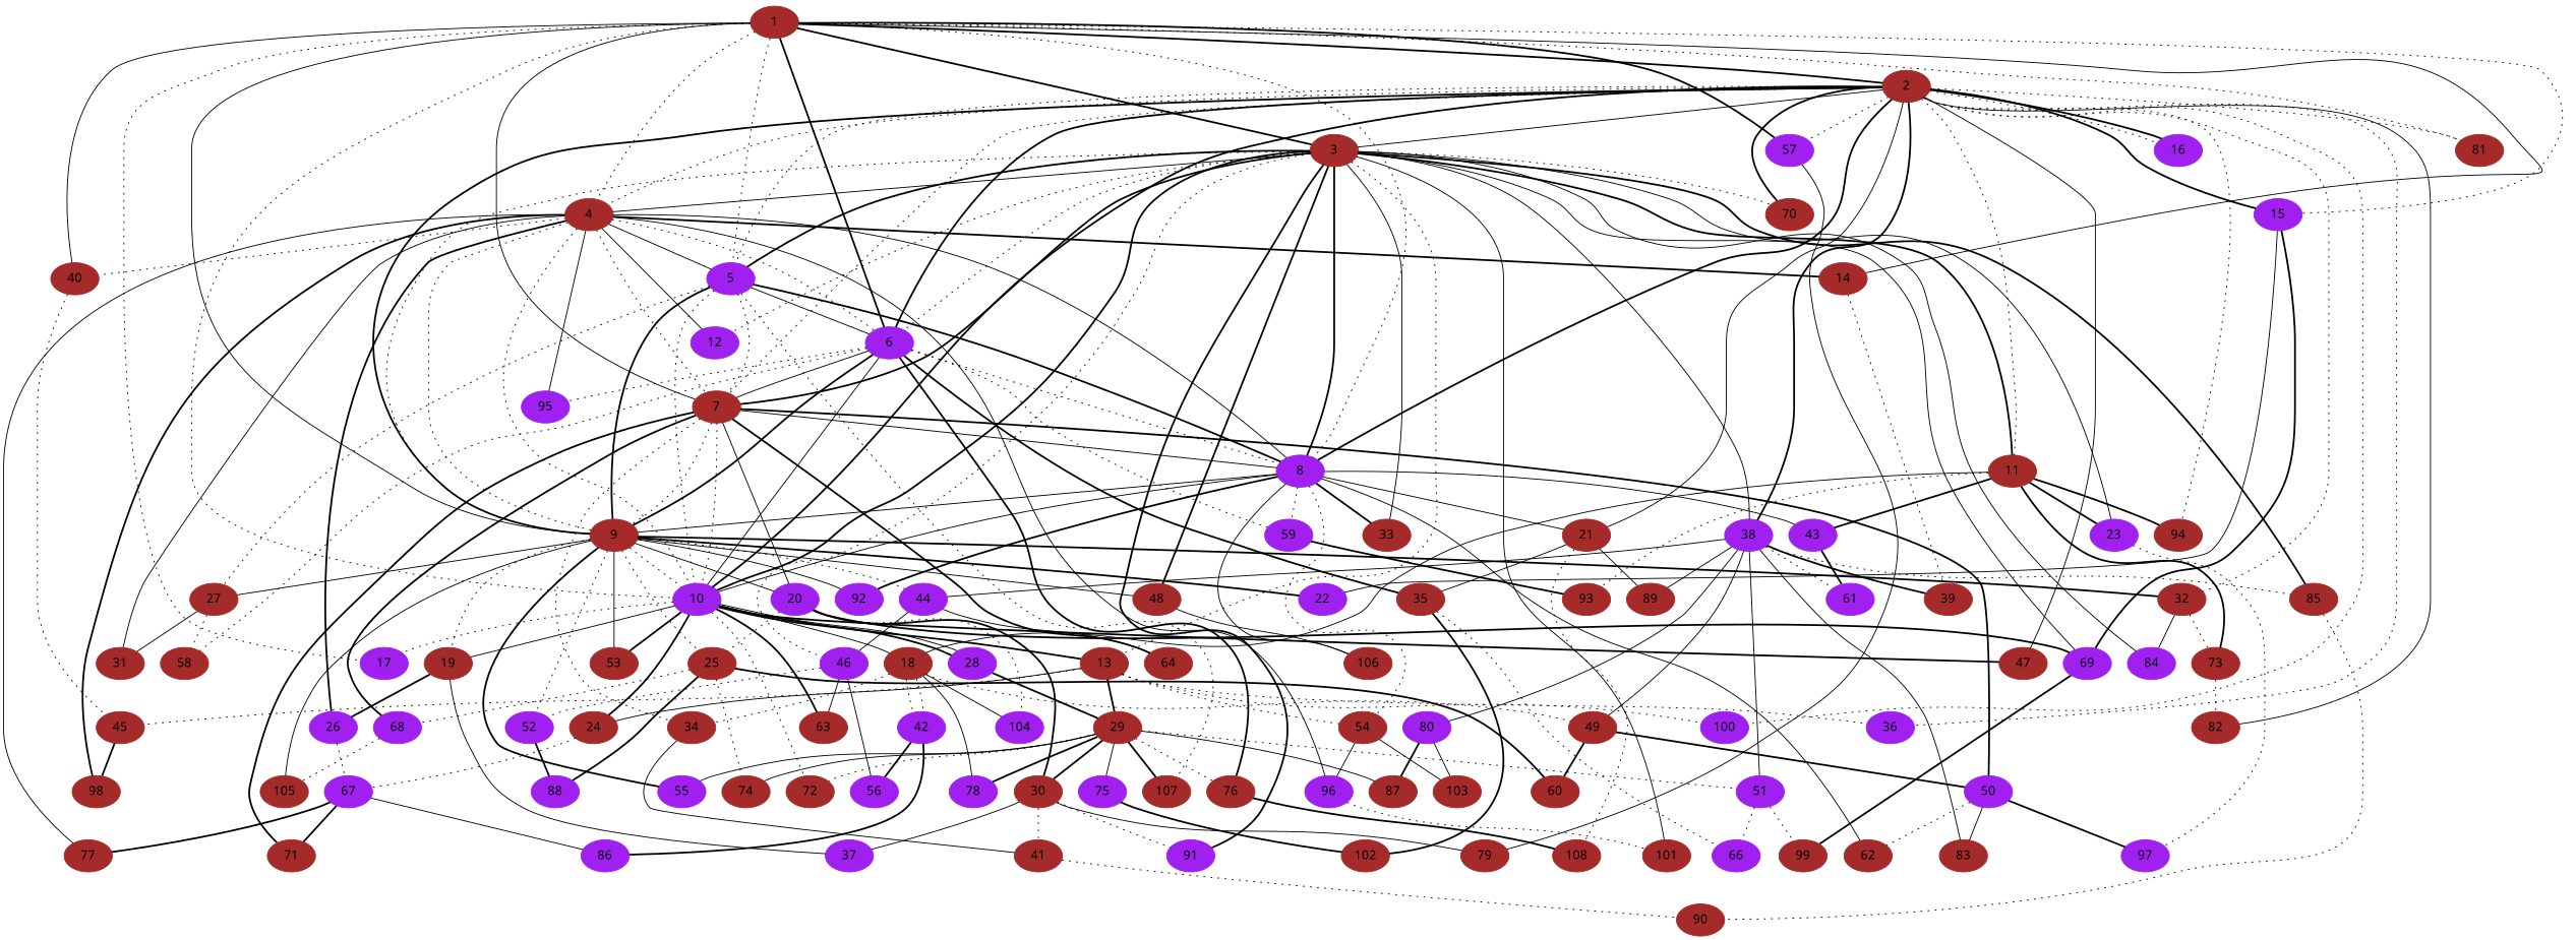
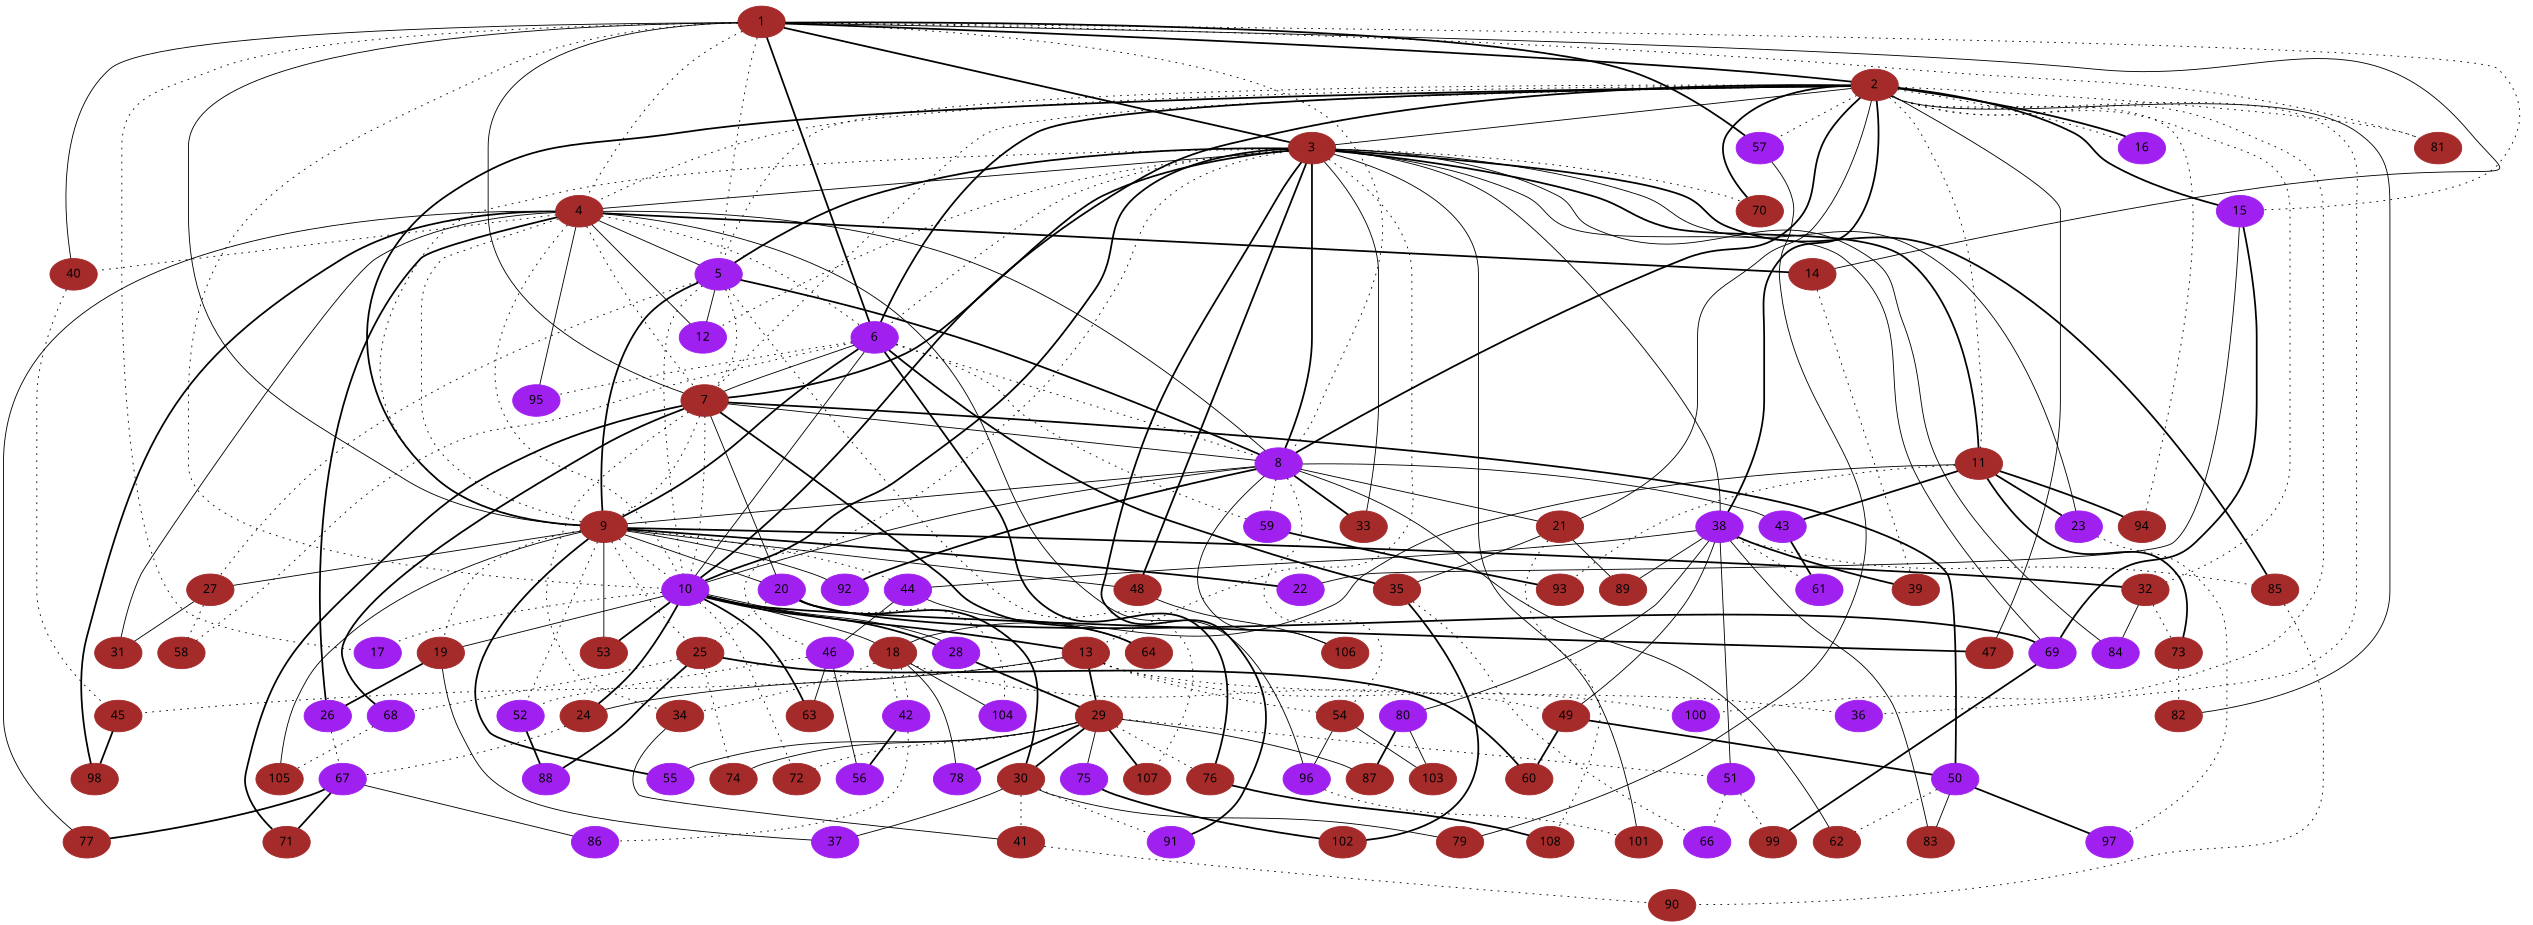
  graph {
    fontname="Noto Sans"
    node [color=brown fontname="Noto Sans" style=filled]
    edge [fontname="Noto Sans" style=dotted]
    1
    2
    3
    4
    5 [color=purple]
    6 [color=purple]
    7
    8 [color=purple]
    9
    10 [color=purple]
    14
    15 [color=purple]
    17 [color=purple]
    40
    57 [color=purple]
    81
    11
    16 [color=purple]
    21
    32
    36 [color=purple]
    38 [color=purple]
    47
    70
    82
    94
    100 [color=purple]
    12 [color=purple]
    13
    23 [color=purple]
    33
    46 [color=purple]
    48
    69 [color=purple]
    84 [color=purple]
    85
    91 [color=purple]
    101
    26 [color=purple]
    31
    77
    95 [color=purple]
    96 [color=purple]
    98
    27
    107
    35
    58
    59 [color=purple]
    76
    20 [color=purple]
    34
    50 [color=purple]
    64
    68 [color=purple]
    71
    43 [color=purple]
    54
    62
    92 [color=purple]
    106
    19
    22 [color=purple]
    25
    44 [color=purple]
    52 [color=purple]
    53
    55 [color=purple]
    105
    18
    24
    28 [color=purple]
    63
    72
    39
    45
    79
    73
    93
    89
    108
    80 [color=purple]
    49
    51 [color=purple]
    61 [color=purple]
    83
    29
    97 [color=purple]
    56 [color=purple]
    99
    90
    67 [color=purple]
    66 [color=purple]
    102
    104 [color=purple]
    30
    41
    103
    37 [color=purple]
    60
    74
    88 [color=purple]
    42 [color=purple]
    78 [color=purple]
    75 [color=purple]
    87
    86 [color=purple]
    1 -- 2 [style=bold]
    1 -- 3 [style=bold]
    1 -- 4
    1 -- 5
    1 -- 6 [style=bold]
    1 -- 7 [style=solid]
    1 -- 8
    1 -- 9 [style=solid]
    1 -- 10
    1 -- 14 [style=solid]
    1 -- 15
    1 -- 17
    1 -- 40 [style=solid]
    1 -- 57 [style=bold]
    1 -- 81
    2 -- 3 [style=solid]
    2 -- 4
    2 -- 5
    2 -- 6 [style=bold]
    2 -- 7
    2 -- 8 [style=bold]
    2 -- 9 [style=bold]
    2 -- 10 [style=bold]
    2 -- 15 [style=bold]
    2 -- 57
    2 -- 81
    2 -- 11
    2 -- 16
    2 -- 16 [style=bold]
    2 -- 21 [style=solid]
    2 -- 32
    2 -- 36
    2 -- 38 [style=bold]
    2 -- 47 [style=solid]
    2 -- 70 [style=bold]
    2 -- 82 [style=solid]
    2 -- 94
    2 -- 100
    3 -- 4 [style=solid]
    3 -- 5 [style=bold]
    3 -- 6
    3 -- 7 [style=bold]
    3 -- 8 [style=bold]
    3 -- 9
    3 -- 10 [style=bold]
    3 -- 11 [style=bold]
    3 -- 38 [style=solid]
    3 -- 70
    3 -- 12
    3 -- 13
    3 -- 23 [style=solid]
    3 -- 33 [style=solid]
    3 -- 46
    3 -- 48 [style=bold]
    3 -- 69 [style=solid]
    3 -- 84 [style=solid]
    3 -- 85 [style=bold]
    3 -- 91 [style=bold]
    3 -- 101 [style=solid]
    4 -- 5 [style=solid]
    4 -- 6
    4 -- 7
    4 -- 8 [style=solid]
    4 -- 9
    4 -- 10
    4 -- 14 [style=bold]
    4 -- 40
    4 -- 12 [style=solid]
    4 -- 26 [style=bold]
    4 -- 31 [style=solid]
    4 -- 77 [style=solid]
    4 -- 95 [style=solid]
    4 -- 96 [style=solid]
    4 -- 98 [style=bold]
-   5 -- 6 [style=solid]
+   5 -- 12 [style=solid]
    5 -- 7
    5 -- 8 [style=bold]
    5 -- 9 [style=bold]
    5 -- 10
    5 -- 27
    5 -- 107
    6 -- 7 [style=solid]
    6 -- 8
    6 -- 9 [style=bold]
    6 -- 10 [style=solid]
    6 -- 95
    6 -- 35 [style=bold]
    6 -- 58
    6 -- 59
    6 -- 76 [style=bold]
    7 -- 8 [style=solid]
    7 -- 9
    7 -- 10
    7 -- 20 [style=solid]
    7 -- 34
    7 -- 50 [style=bold]
    7 -- 64 [style=bold]
    7 -- 68 [style=bold]
    7 -- 71 [style=bold]
    8 -- 9 [style=solid]
    8 -- 10 [style=solid]
    8 -- 21 [style=solid]
    8 -- 33 [style=bold]
    8 -- 59
    8 -- 43 [style=solid]
    8 -- 54
    8 -- 62 [style=solid]
    8 -- 92 [style=bold]
    8 -- 106 [style=solid]
    9 -- 10
    9 -- 32 [style=bold]
    9 -- 48 [style=solid]
    9 -- 27 [style=solid]
    9 -- 20 [style=solid]
    9 -- 92 [style=solid]
    9 -- 19
    9 -- 22 [style=bold]
    9 -- 25
    9 -- 44
    9 -- 52
    9 -- 53 [style=solid]
    9 -- 55 [style=bold]
    9 -- 105 [style=solid]
    10 -- 17
    10 -- 47 [style=bold]
    10 -- 13 [style=bold]
    10 -- 19 [style=solid]
    10 -- 53 [style=bold]
    10 -- 18 [style=solid]
    10 -- 24 [style=bold]
    10 -- 28 [style=bold]
    10 -- 28 [style=solid]
    10 -- 63 [style=bold]
    10 -- 72
    14 -- 39
    15 -- 69 [style=bold]
    15 -- 22 [style=solid]
    40 -- 45
    57 -- 79 [style=solid]
    11 -- 94 [style=bold]
    11 -- 23 [style=bold]
    11 -- 43 [style=bold]
    11 -- 18 [style=solid]
    11 -- 73 [style=bold]
    11 -- 93
    21 -- 35 [style=solid]
    21 -- 89 [style=solid]
    21 -- 108
    32 -- 84 [style=solid]
    32 -- 73
    38 -- 85
    38 -- 44 [style=solid]
    38 -- 39 [style=bold]
    38 -- 89 [style=solid]
    38 -- 80 [style=solid]
    38 -- 49 [style=solid]
    38 -- 51 [style=solid]
    38 -- 61
    38 -- 83 [style=solid]
    13 -- 36
    13 -- 100
    13 -- 54
    13 -- 24 [style=solid]
    13 -- 45
    13 -- 29 [style=bold]
    23 -- 97
    46 -- 52
    46 -- 63 [style=solid]
    46 -- 56 [style=solid]
    48 -- 106 [style=solid]
    69 -- 99 [style=bold]
    85 -- 90
    26 -- 67
    96 -- 101
    27 -- 31 [style=solid]
    27 -- 58
    35 -- 66
    35 -- 102 [style=bold]
    59 -- 93 [style=bold]
    76 -- 108 [style=bold]
    20 -- 69 [style=bold]
    20 -- 25
    20 -- 104
    20 -- 30 [style=bold]
    34 -- 41 [style=solid]
    50 -- 62
    50 -- 83 [style=solid]
    50 -- 97 [style=bold]
    68 -- 105
    43 -- 61 [style=bold]
    54 -- 96 [style=solid]
    54 -- 103 [style=solid]
    19 -- 26 [style=bold]
    19 -- 37 [style=solid]
    25 -- 68
    25 -- 60 [style=bold]
    25 -- 74
    25 -- 88 [style=bold]
    44 -- 46 [style=solid]
    44 -- 64 [style=solid]
    52 -- 88 [style=bold]
    18 -- 34
    18 -- 49
    18 -- 104 [style=solid]
    18 -- 42
    18 -- 42
    18 -- 78 [style=solid]
    24 -- 67
    28 -- 29 [style=bold]
    45 -- 98 [style=bold]
    73 -- 82
    80 -- 103 [style=solid]
    80 -- 87 [style=bold]
    49 -- 50 [style=bold]
    49 -- 60 [style=bold]
    51 -- 99
    51 -- 66
    29 -- 107 [style=bold]
    29 -- 76
    29 -- 55 [style=solid]
    29 -- 72
    29 -- 51
    29 -- 30 [style=bold]
    29 -- 74 [style=solid]
    29 -- 78 [style=bold]
    29 -- 75 [style=solid]
    29 -- 87 [style=solid]
    67 -- 77 [style=bold]
    67 -- 71 [style=bold]
    67 -- 86 [style=solid]
    30 -- 91
    30 -- 79 [style=solid]
    30 -- 41
    30 -- 37 [style=solid]
    41 -- 90
    42 -- 56 [style=bold]
-   42 -- 86 [style=bold]
+   42 -- 86
    75 -- 102 [style=bold]
  }
